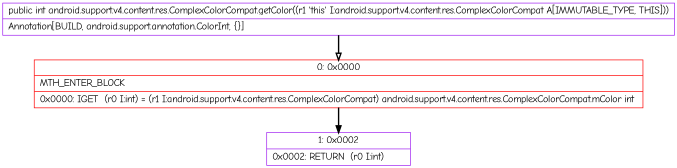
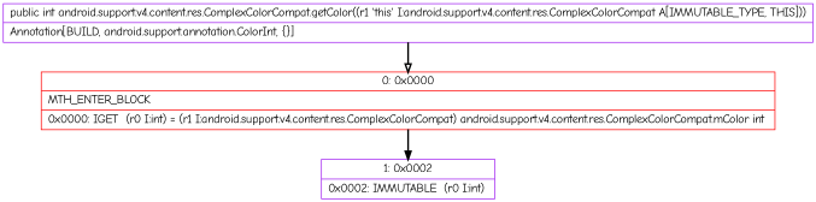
  digraph {
    fontname="Comic Neue"
    node [shape=record color=purple fontname="Comic Neue"]
    edge [style=bold fontname="Comic Neue"]
    n1 [label="{0\:\ 0x0000|MTH_ENTER_BLOCK\l|0x0000: IGET  (r0 I:int) = (r1 I:android.support.v4.content.res.ComplexColorCompat) android.support.v4.content.res.ComplexColorCompat.mColor int \l}" color=red]
-   n2 [label="{1\:\ 0x0002|0x0002: RETURN  (r0 I:int) \l}"]
+   n2 [label="{1\:\ 0x0002|0x0002: IMMUTABLE  (r0 I:int) \l}"]
    n3 [label="{public int android.support.v4.content.res.ComplexColorCompat.getColor((r1 'this' I:android.support.v4.content.res.ComplexColorCompat A[IMMUTABLE_TYPE, THIS]))  | Annotation[BUILD, android.support.annotation.ColorInt, \{\}]\l}"]
    n1 -> n2 [arrowhead=normal]
    n3 -> n1 [arrowhead=onormal]
  }
